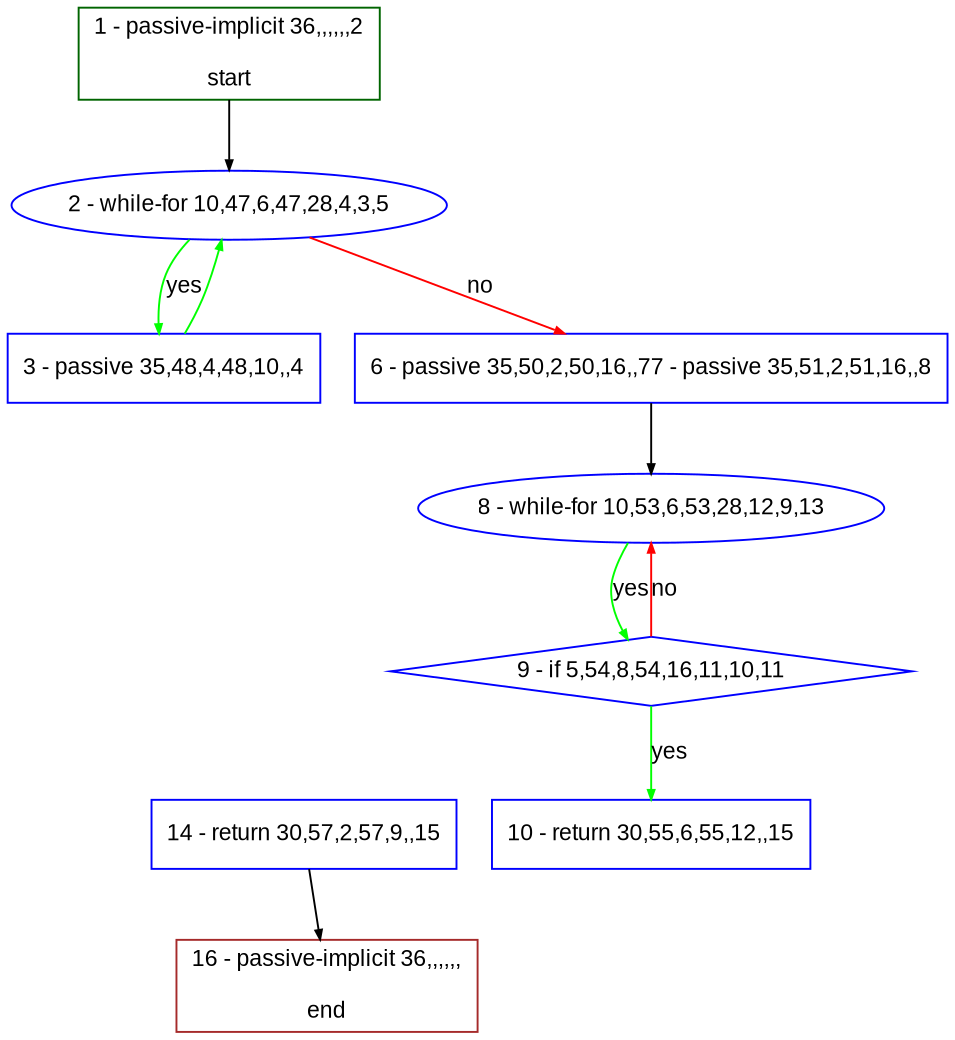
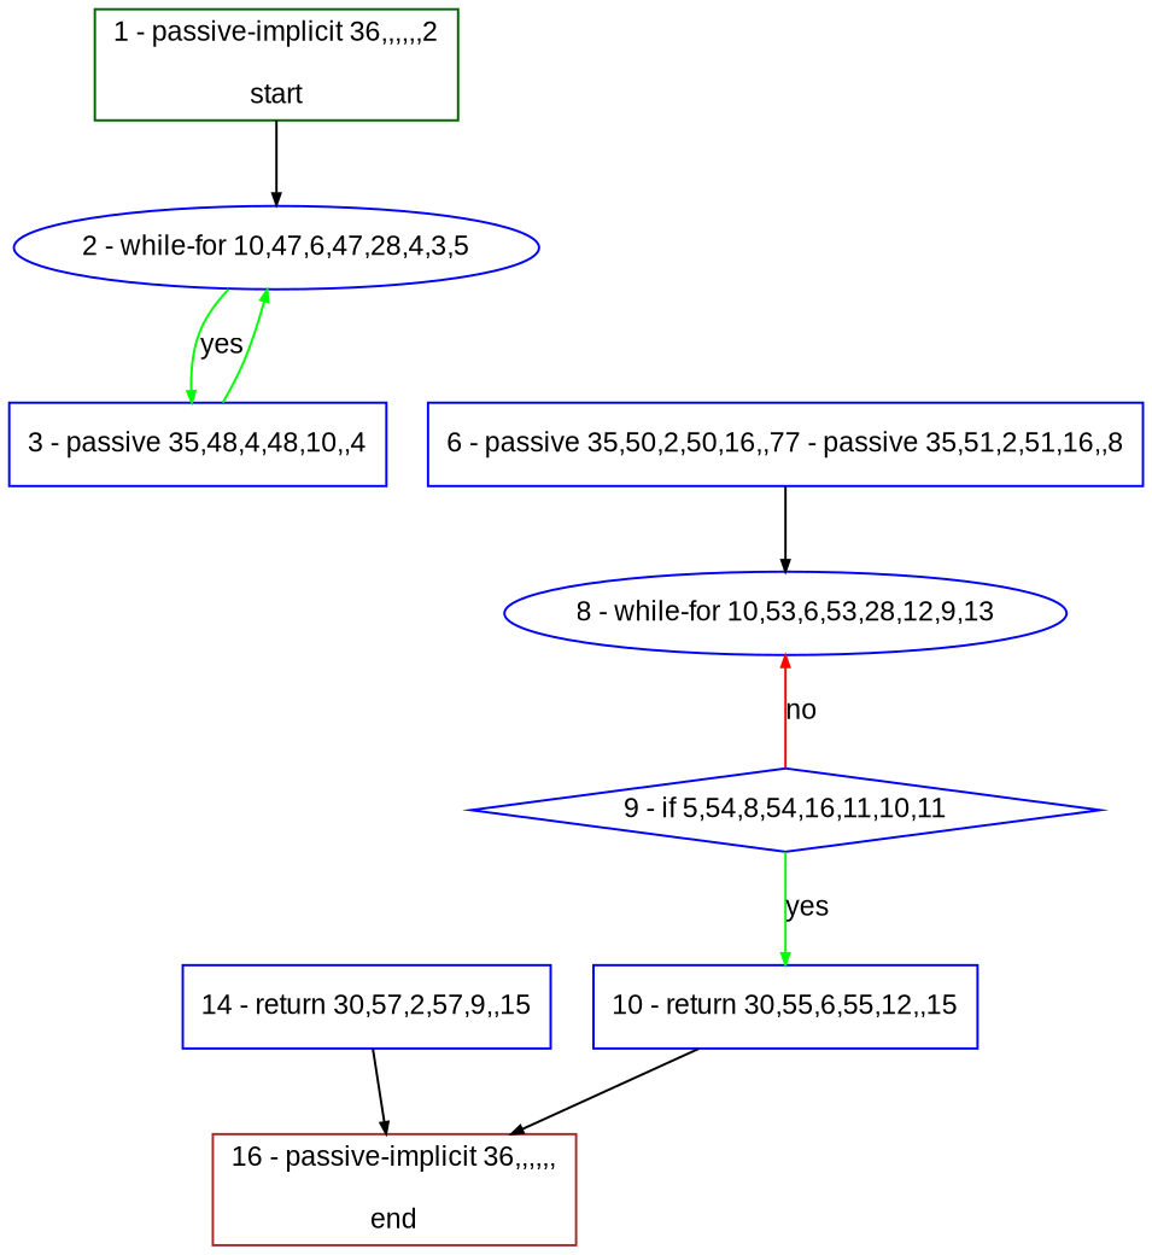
  digraph {
    bgcolor=white
    compound=true
    fillcolor="#FFFFCC"
    fontname=Arial
    fontsize=12
    pack=true
    packmode=clust
    style="rounded,filled"
    node [color="#0000ff" compound=true fillcolor="#ffffff" fixedsize=false fontname=Arial fontsize=12 node_initialized=no shape=box style=filled]
    edge [arrowhead=normal arrowsize=0.5 arrowtail=none color="#00ff00" compound=true dir=forward fontcolor=black fontname=Arial fontsize=12]
    n1 [label="2 - while-for 10,47,6,47,28,4,3,5" shape=oval]
    n2 [label="3 - passive 35,48,4,48,10,,4"]
    n3 [label="6 - passive 35,50,2,50,16,,77 - passive 35,51,2,51,16,,8"]
    n4 [label="8 - while-for 10,53,6,53,28,12,9,13" shape=oval]
    n5 [color="#006400" label="1 - passive-implicit 36,,,,,,2\n\nstart"]
    n6 [label="9 - if 5,54,8,54,16,11,10,11" shape=diamond]
    n7 [label="10 - return 30,55,6,55,12,,15"]
    n8 [label="14 - return 30,57,2,57,9,,15"]
    n9 [color="#a52a2a" label="16 - passive-implicit 36,,,,,,\n\nend"]
    n1 -> n2 [label=yes]
-   n1 -> n3 [color="#ff0000" label=no]
    n2 -> n1
    n3 -> n4 [color="#000000"]
-   n4 -> n6 [label=yes]
    n5 -> n1 [color="#000000"]
    n6 -> n4 [color="#ff0000" label=no]
    n6 -> n7 [label=yes]
+   n7 -> n9 [color="#000000"]
    n8 -> n9 [color="#000000"]
  }
